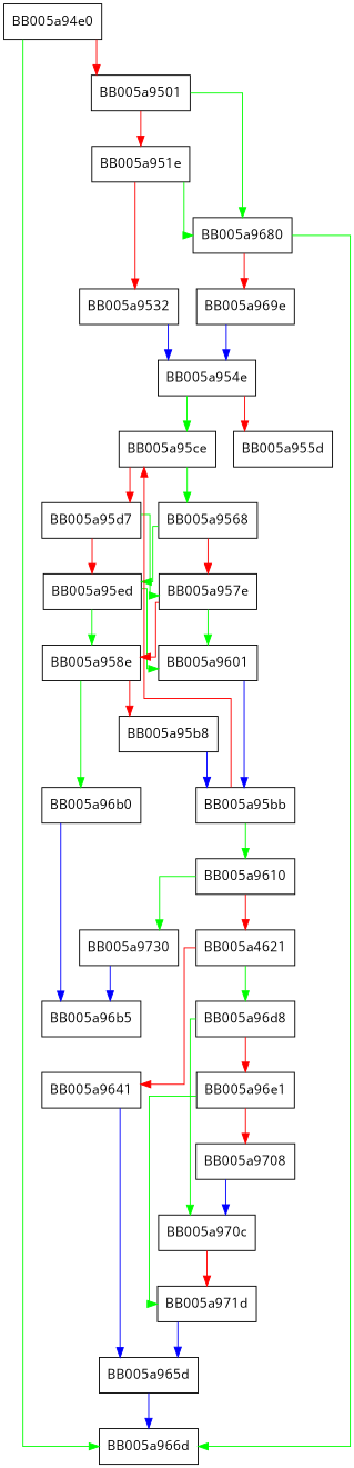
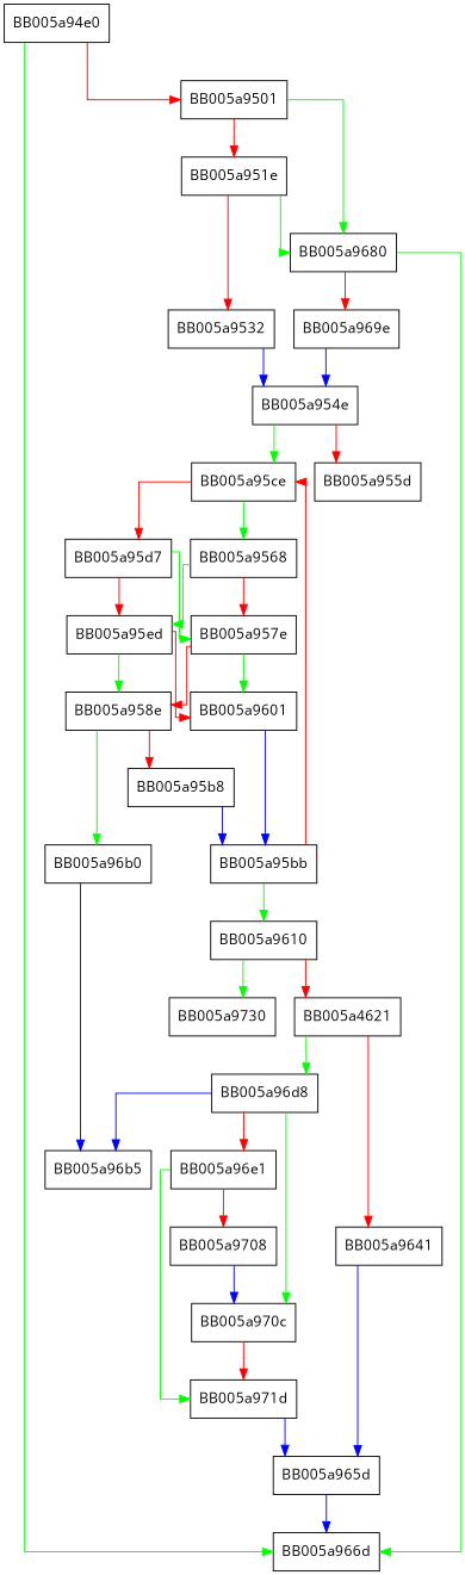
  digraph {
    fontname="Open Sans"
    splines=ortho
    node [fontname="Open Sans" shape=box]
    edge [color=red fontname="Open Sans"]
    BB005a94e0
    BB005a966d
    BB005a9501
    BB005a9680
    BB005a951e
    BB005a969e
    BB005a9532
    BB005a954e
    BB005a95ce
    BB005a955d
    BB005a9568
    BB005a95d7
    BB005a95ed
    BB005a957e
    BB005a9610
    BB005a9730
    n17 [label=BB005a4621]
    BB005a9601
    BB005a958e
    BB005a95bb
    BB005a96b0
    BB005a95b8
    BB005a96b5
    BB005a96d8
    BB005a9641
    BB005a970c
    BB005a96e1
    BB005a965d
    BB005a971d
    BB005a9708
    BB005a94e0 -> BB005a966d [color=green]
    BB005a94e0 -> BB005a9501
    BB005a9501 -> BB005a9680 [color=green]
    BB005a9501 -> BB005a951e
    BB005a9680 -> BB005a966d [color=green]
    BB005a9680 -> BB005a969e
    BB005a951e -> BB005a9680 [color=green]
    BB005a951e -> BB005a9532
    BB005a969e -> BB005a954e [color=blue]
    BB005a9532 -> BB005a954e [color=blue]
    BB005a954e -> BB005a95ce [color=green]
    BB005a954e -> BB005a955d
    BB005a95ce -> BB005a9568 [color=green]
    BB005a95ce -> BB005a95d7
    BB005a9568 -> BB005a95ed [color=green]
    BB005a9568 -> BB005a957e
    BB005a95d7 -> BB005a95ed
    BB005a95d7 -> BB005a957e [color=green]
-   BB005a95ed -> BB005a9601 [color=green]
+   BB005a95ed -> BB005a9601
    BB005a95ed -> BB005a958e [color=green]
    BB005a957e -> BB005a9601 [color=green]
    BB005a957e -> BB005a958e
    BB005a9610 -> BB005a9730 [color=green]
    BB005a9610 -> n17
-   BB005a9730 -> BB005a96b5 [color=blue]
+   BB005a96d8 -> BB005a96b5 [color=blue]
    n17 -> BB005a96d8 [color=green]
    n17 -> BB005a9641
    BB005a9601 -> BB005a95bb [color=blue]
    BB005a958e -> BB005a96b0 [color=green]
    BB005a958e -> BB005a95b8
    BB005a95bb -> BB005a95ce
    BB005a95bb -> BB005a9610 [color=green]
    BB005a96b0 -> BB005a96b5 [color=blue]
    BB005a95b8 -> BB005a95bb [color=blue]
    BB005a96d8 -> BB005a970c [color=green]
    BB005a96d8 -> BB005a96e1
    BB005a9641 -> BB005a965d [color=blue]
    BB005a970c -> BB005a971d
    BB005a96e1 -> BB005a971d [color=green]
    BB005a96e1 -> BB005a9708
    BB005a965d -> BB005a966d [color=blue]
    BB005a971d -> BB005a965d [color=blue]
    BB005a9708 -> BB005a970c [color=blue]
  }
